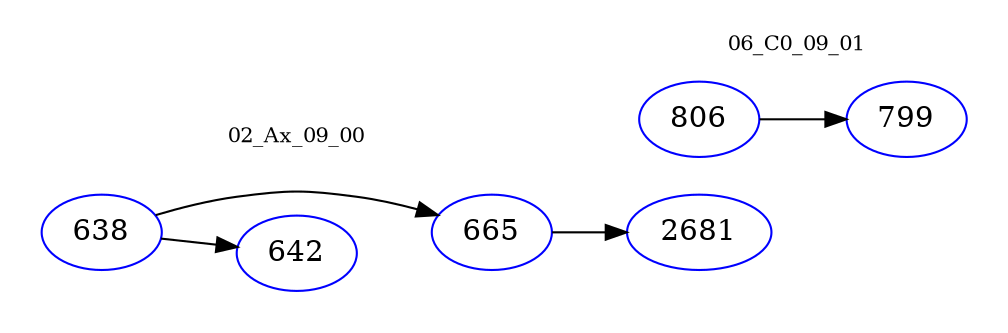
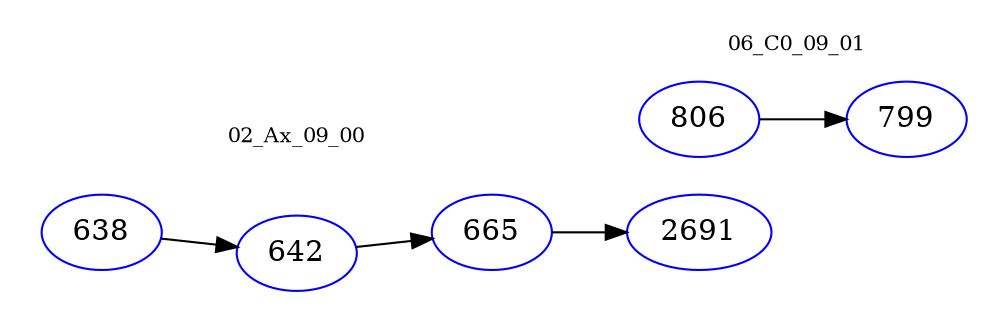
  digraph {
    rankdir=LR
    node [color=blue]
    edge [color=black]
    n1 [label=638]
    n2 [label=642]
    n3 [label=665]
    n4 [label=806]
    n5 [label=799]
-   n6 [label=2681]
+   n6 [label=2691]
    subgraph cluster_1 {
      color=white
      fontsize=10
      label="02_Ax_09_00"
      n1
      n2
      n3
    }
    subgraph cluster_2 {
      color=white
      fontsize=10
      label="06_C0_09_01"
      n4
      n5
      n6
    }
    n1 -> n2
-   n1 -> n3
+   n2 -> n3
    n3 -> n6
    n4 -> n5
  }
